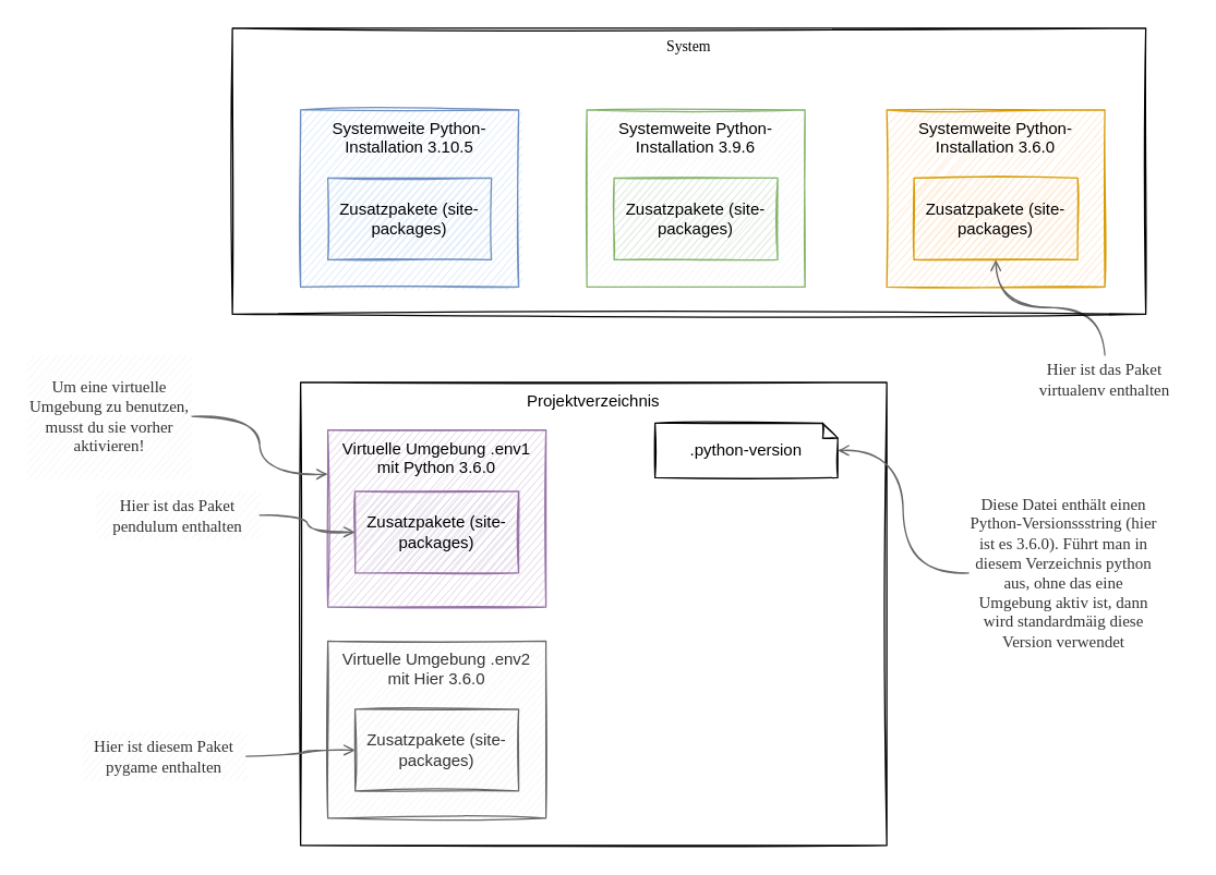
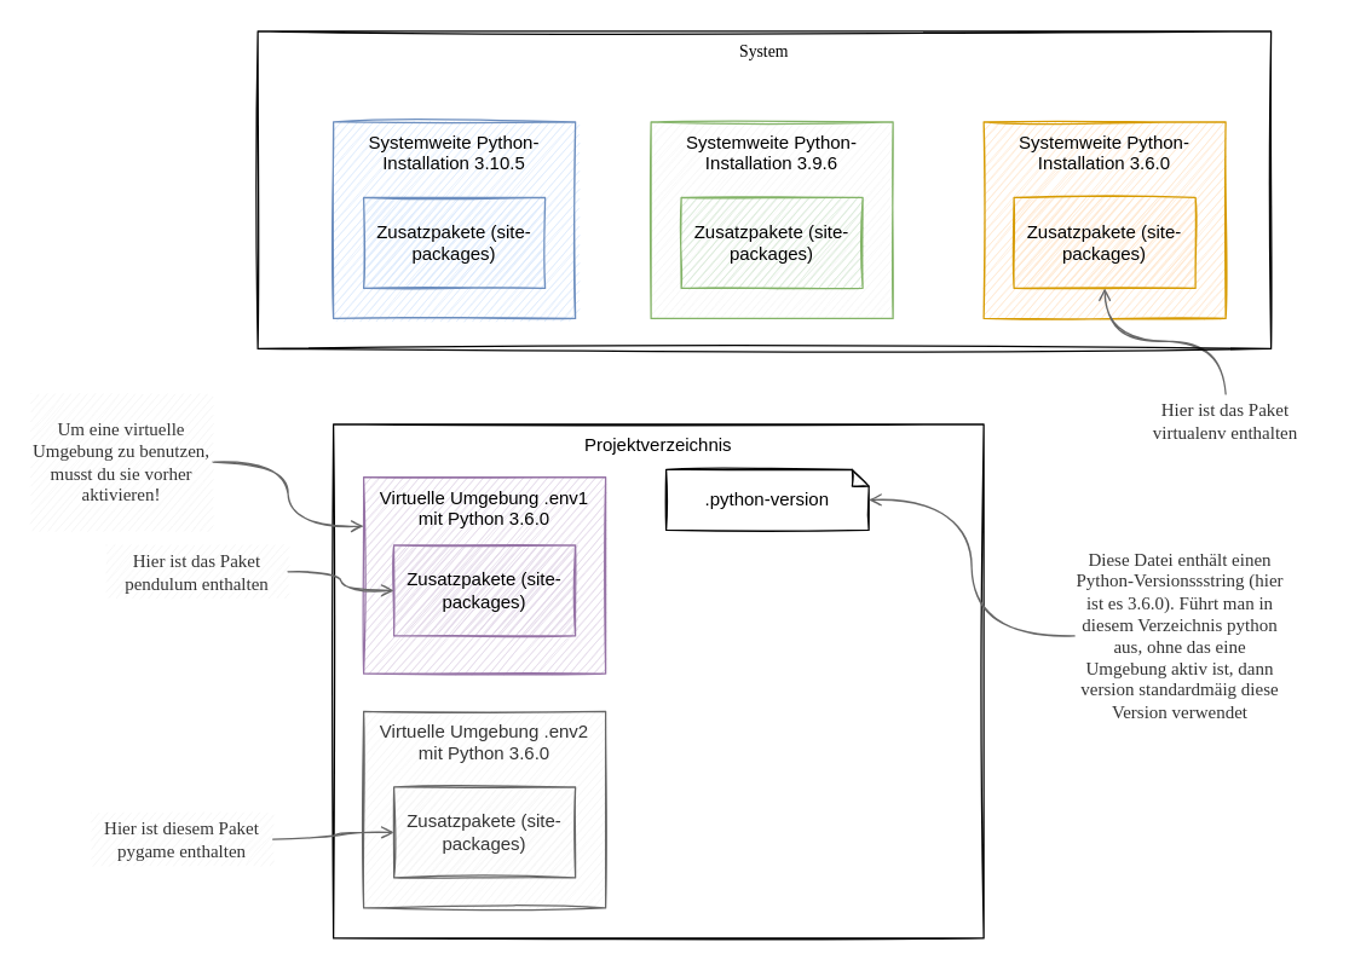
  <mxCell id="0" />
  <mxCell id="1" parent="0" />
  <mxCell id="2" value="Systemweite Python-Installation 3.10.5" style="rounded=0;whiteSpace=wrap;html=1;sketch=1;verticalAlign=top;fillColor=#dae8fc;strokeColor=#6c8ebf;" parent="1" vertex="1"><mxGeometry x="220" y="80" width="160" height="130" as="geometry" /></mxCell>
  <mxCell id="3" value="Zusatzpakete (site-packages)" style="rounded=0;whiteSpace=wrap;html=1;sketch=1;fillColor=#dae8fc;strokeColor=#6c8ebf;" parent="1" vertex="1"><mxGeometry x="240" y="130" width="120" height="60" as="geometry" /></mxCell>
  <mxCell id="4" value="Systemweite Python-Installation 3.9.6" style="rounded=0;whiteSpace=wrap;html=1;sketch=1;verticalAlign=top;fillColor=#f5f5f5;strokeColor=#82b366;" parent="1" vertex="1"><mxGeometry x="430" y="80" width="160" height="130" as="geometry" /></mxCell>
  <mxCell id="5" value="Zusatzpakete (site-packages)" style="rounded=0;whiteSpace=wrap;html=1;sketch=1;fillColor=#d5e8d4;strokeColor=#82b366;" parent="1" vertex="1"><mxGeometry x="450" y="130" width="120" height="60" as="geometry" /></mxCell>
  <mxCell id="6" value="Systemweite Python-Installation 3.6.0" style="rounded=0;whiteSpace=wrap;html=1;sketch=1;verticalAlign=top;fillColor=#ffe6cc;strokeColor=#d79b00;" parent="1" vertex="1"><mxGeometry x="650" y="80" width="160" height="130" as="geometry" /></mxCell>
  <mxCell id="7" value="Zusatzpakete (site-packages)" style="rounded=0;whiteSpace=wrap;html=1;sketch=1;fillColor=#ffe6cc;strokeColor=#d79b00;" parent="1" vertex="1"><mxGeometry x="670" y="130" width="120" height="60" as="geometry" /></mxCell>
  <mxCell id="8" value="Projektverzeichnis" style="rounded=0;whiteSpace=wrap;html=1;sketch=1;verticalAlign=top;" parent="1" vertex="1"><mxGeometry x="220" y="280" width="430" height="340" as="geometry" /></mxCell>
- <mxCell id="9" value=".python-version" style="shape=note;whiteSpace=wrap;html=1;backgroundOutline=1;darkOpacity=0.05;sketch=1;size=11;" parent="1" vertex="1"><mxGeometry x="480" y="310" width="134" height="40" as="geometry" /></mxCell>
+ <mxCell id="9" value=".python-version" style="shape=note;whiteSpace=wrap;html=1;backgroundOutline=1;darkOpacity=0.05;sketch=1;size=11;" parent="1" vertex="1"><mxGeometry x="440" y="310" width="134" height="40" as="geometry" /></mxCell>
  <mxCell id="10" value="Virtuelle Umgebung .env1&lt;br&gt;mit Python 3.6.0" style="rounded=0;whiteSpace=wrap;html=1;sketch=1;verticalAlign=top;fillColor=#e1d5e7;strokeColor=#9673a6;" parent="1" vertex="1"><mxGeometry x="240" y="315" width="160" height="130" as="geometry" /></mxCell>
  <mxCell id="11" value="Zusatzpakete (site-packages)" style="rounded=0;whiteSpace=wrap;html=1;sketch=1;fillColor=#e1d5e7;strokeColor=#9673a6;" parent="1" vertex="1"><mxGeometry x="260" y="360" width="120" height="60" as="geometry" /></mxCell>
- <mxCell id="12" value="Virtuelle Umgebung .env2&lt;br&gt;mit Hier 3.6.0" style="rounded=0;whiteSpace=wrap;html=1;sketch=1;verticalAlign=top;fillColor=#f5f5f5;fontColor=#333333;strokeColor=#666666;" parent="1" vertex="1"><mxGeometry x="240" y="470" width="160" height="130" as="geometry" /></mxCell>
+ <mxCell id="12" value="Virtuelle Umgebung .env2&lt;br&gt;mit Python 3.6.0" style="rounded=0;whiteSpace=wrap;html=1;sketch=1;verticalAlign=top;fillColor=#f5f5f5;fontColor=#333333;strokeColor=#666666;" parent="1" vertex="1"><mxGeometry x="240" y="470" width="160" height="130" as="geometry" /></mxCell>
  <mxCell id="13" value="Zusatzpakete (site-packages)" style="rounded=0;whiteSpace=wrap;html=1;sketch=1;fillColor=#f5f5f5;strokeColor=#666666;fontColor=#333333;" parent="1" vertex="1"><mxGeometry x="260" y="520" width="120" height="60" as="geometry" /></mxCell>
  <mxCell id="14" style="edgeStyle=orthogonalEdgeStyle;rounded=0;sketch=1;orthogonalLoop=1;jettySize=auto;html=1;entryX=0;entryY=0.5;entryDx=0;entryDy=0;fontFamily=Comic Sans MS;curved=1;endArrow=open;endFill=0;fillColor=#f5f5f5;strokeColor=#666666;" parent="1" source="15" target="11" edge="1"><mxGeometry relative="1" as="geometry" /></mxCell>
  <mxCell id="15" value="Hier ist das Paket pendulum enthalten" style="text;html=1;strokeColor=none;fillColor=#f5f5f5;align=center;verticalAlign=middle;whiteSpace=wrap;rounded=0;sketch=1;fontFamily=Comic Sans MS;fontColor=#333333;" parent="1" vertex="1"><mxGeometry x="70" y="360" width="120" height="35" as="geometry" /></mxCell>
  <mxCell id="16" style="edgeStyle=orthogonalEdgeStyle;shape=connector;curved=1;rounded=0;sketch=1;orthogonalLoop=1;jettySize=auto;html=1;labelBackgroundColor=default;fontFamily=Comic Sans MS;fontSize=11;fontColor=default;endArrow=open;endFill=0;strokeColor=#666666;fillColor=#f5f5f5;" parent="1" source="17" target="13" edge="1"><mxGeometry relative="1" as="geometry" /></mxCell>
  <mxCell id="17" value="Hier ist diesem Paket pygame enthalten" style="text;html=1;strokeColor=none;fillColor=#f5f5f5;align=center;verticalAlign=middle;whiteSpace=wrap;rounded=0;sketch=1;fontFamily=Comic Sans MS;fontColor=#333333;" parent="1" vertex="1"><mxGeometry x="60" y="537" width="120" height="35" as="geometry" /></mxCell>
  <mxCell id="18" style="edgeStyle=orthogonalEdgeStyle;shape=connector;curved=1;rounded=0;sketch=1;orthogonalLoop=1;jettySize=auto;html=1;labelBackgroundColor=default;fontFamily=Comic Sans MS;fontSize=11;fontColor=default;endArrow=open;endFill=0;strokeColor=#666666;fillColor=#f5f5f5;" parent="1" source="19" target="7" edge="1"><mxGeometry relative="1" as="geometry" /></mxCell>
  <mxCell id="19" value="Hier ist das Paket virtualenv enthalten" style="text;html=1;strokeColor=none;fillColor=none;align=center;verticalAlign=middle;whiteSpace=wrap;rounded=0;sketch=1;fontFamily=Comic Sans MS;fontColor=#333333;" parent="1" vertex="1"><mxGeometry x="750" y="260" width="120" height="35" as="geometry" /></mxCell>
  <mxCell id="20" style="edgeStyle=orthogonalEdgeStyle;shape=connector;curved=1;rounded=0;sketch=1;orthogonalLoop=1;jettySize=auto;html=1;labelBackgroundColor=default;fontFamily=Comic Sans MS;fontSize=11;fontColor=default;endArrow=open;endFill=0;strokeColor=#666666;fillColor=#f5f5f5;" parent="1" source="21" target="9" edge="1"><mxGeometry relative="1" as="geometry" /></mxCell>
- <mxCell id="21" value="Diese Datei enthält einen Python-Versionssstring (hier ist es 3.6.0). Führt man in diesem Verzeichnis python aus, ohne das eine Umgebung aktiv ist, dann wird standardmäig diese Version verwendet" style="text;html=1;strokeColor=none;fillColor=none;align=center;verticalAlign=middle;whiteSpace=wrap;rounded=0;sketch=1;fontFamily=Comic Sans MS;fontColor=#333333;" parent="1" vertex="1"><mxGeometry x="710" y="330" width="140" height="180" as="geometry" /></mxCell>
+ <mxCell id="21" value="Diese Datei enthält einen Python-Versionssstring (hier ist es 3.6.0). Führt man in diesem Verzeichnis python aus, ohne das eine Umgebung aktiv ist, dann version standardmäig diese Version verwendet" style="text;html=1;strokeColor=none;fillColor=none;align=center;verticalAlign=middle;whiteSpace=wrap;rounded=0;sketch=1;fontFamily=Comic Sans MS;fontColor=#333333;" parent="1" vertex="1"><mxGeometry x="710" y="330" width="140" height="180" as="geometry" /></mxCell>
  <mxCell id="22" value="System" style="rounded=0;whiteSpace=wrap;html=1;sketch=1;fontFamily=Comic Sans MS;fontSize=11;fontColor=default;fillColor=none;verticalAlign=top;" parent="1" vertex="1"><mxGeometry x="170" y="20" width="670" height="210" as="geometry" /></mxCell>
  <mxCell id="23" style="edgeStyle=orthogonalEdgeStyle;shape=connector;curved=1;rounded=0;sketch=1;orthogonalLoop=1;jettySize=auto;html=1;entryX=0;entryY=0.25;entryDx=0;entryDy=0;labelBackgroundColor=default;fontFamily=Comic Sans MS;fontSize=11;fontColor=default;endArrow=open;endFill=0;strokeColor=#666666;fillColor=#f5f5f5;" parent="1" source="24" target="10" edge="1"><mxGeometry relative="1" as="geometry" /></mxCell>
  <mxCell id="24" value="Um eine virtuelle Umgebung zu benutzen, musst du sie vorher aktivieren!" style="text;html=1;strokeColor=none;fillColor=#f5f5f5;align=center;verticalAlign=middle;whiteSpace=wrap;rounded=0;sketch=1;fontFamily=Comic Sans MS;fontColor=#333333;" parent="1" vertex="1"><mxGeometry x="20" y="260" width="120" height="90" as="geometry" /></mxCell>
